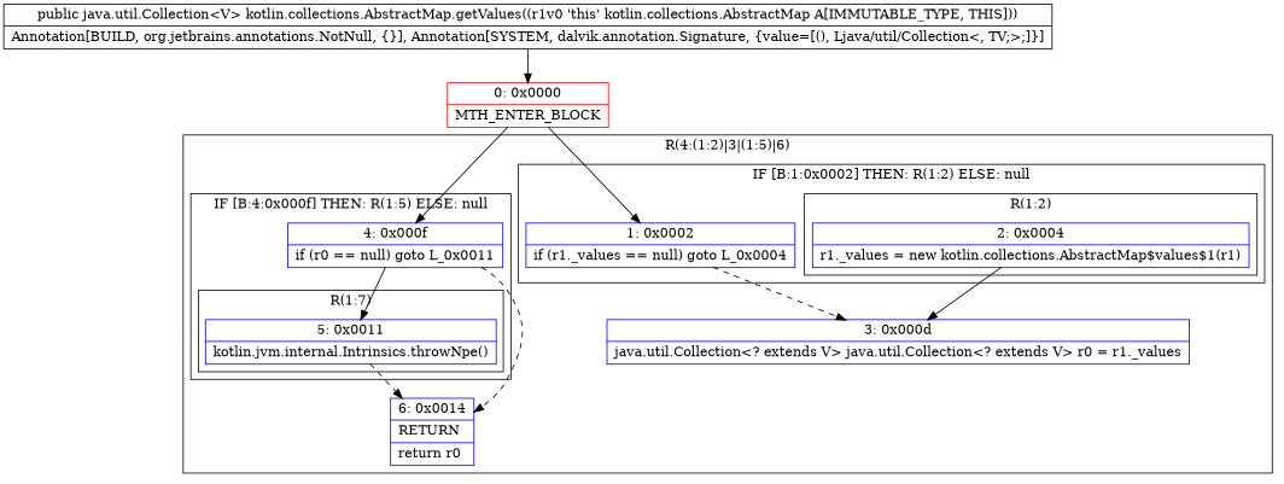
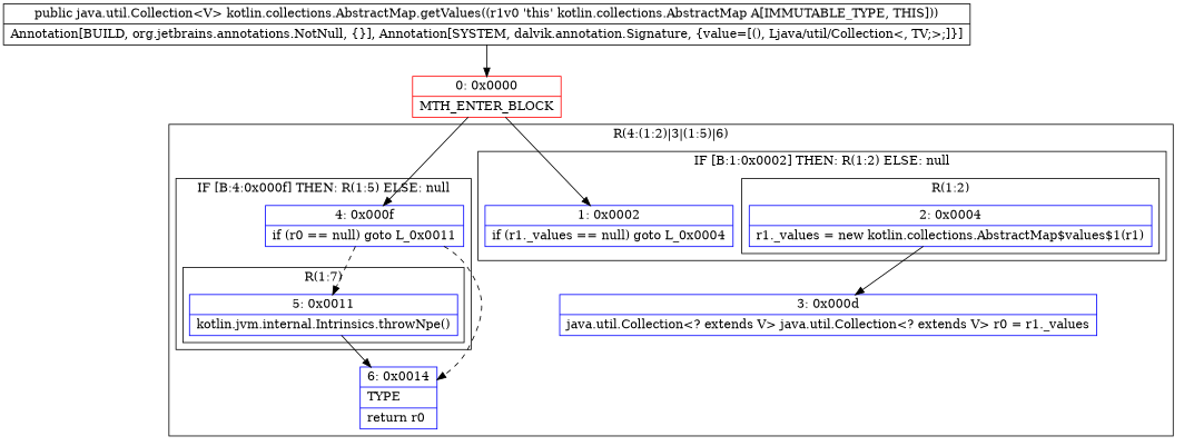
  digraph {
    node [color=blue shape=record]
    n1 [label="{2\:\ 0x0004|r1._values = new kotlin.collections.AbstractMap$values$1(r1)\l}"]
    n2 [label="{1\:\ 0x0002|if (r1._values == null) goto L_0x0004\l}"]
    n3 [label="{5\:\ 0x0011|kotlin.jvm.internal.Intrinsics.throwNpe()\l}"]
    n4 [label="{4\:\ 0x000f|if (r0 == null) goto L_0x0011\l}"]
    n5 [label="{3\:\ 0x000d|java.util.Collection\<? extends V\> java.util.Collection\<? extends V\> r0 = r1._values\l}"]
-   n6 [label="{6\:\ 0x0014|RETURN\l|return r0\l}"]
+   n6 [label="{6\:\ 0x0014|TYPE\l|return r0\l}"]
    n7 [color=red label="{0\:\ 0x0000|MTH_ENTER_BLOCK\l}"]
    n8 [label="{public java.util.Collection\<V\> kotlin.collections.AbstractMap.getValues((r1v0 'this' kotlin.collections.AbstractMap A[IMMUTABLE_TYPE, THIS]))  | Annotation[BUILD, org.jetbrains.annotations.NotNull, \{\}], Annotation[SYSTEM, dalvik.annotation.Signature, \{value=[(), Ljava\/util\/Collection\<, TV;\>;]\}]\l}" color=""]
    subgraph cluster_1 {
      label="R(4:(1:2)|3|(1:5)|6)"
      n5
      n6
      subgraph cluster_2 {
        label="IF [B:1:0x0002] THEN: R(1:2) ELSE: null"
        n2
        subgraph cluster_3 {
          label="R(1:2)"
          n1
        }
      }
      subgraph cluster_4 {
        label="IF [B:4:0x000f] THEN: R(1:5) ELSE: null"
        n4
        subgraph cluster_5 {
          label="R(1:7)"
          n3
        }
      }
    }
    n1 -> n5
-   n2 -> n5 [style=dashed]
-   n3 -> n6 [style=dashed]
-   n4 -> n3
+   n3 -> n6
+   n4 -> n3 [style=dashed]
    n4 -> n6 [style=dashed]
    n7 -> n2
    n7 -> n4
    n8 -> n7
  }
